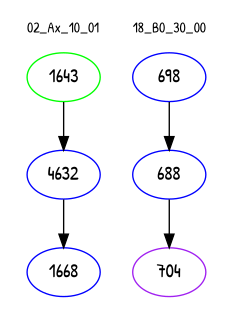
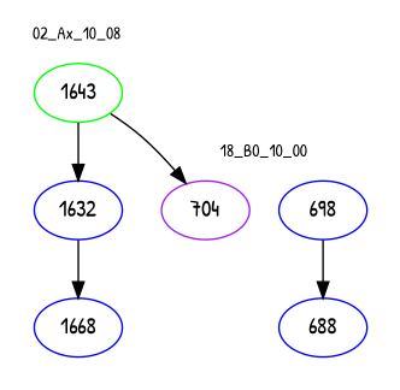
  digraph {
    fontname="Patrick Hand"
    node [color=blue fontname="Patrick Hand"]
    edge [color=black fontname="Patrick Hand"]
    n1 [color=green label=1643]
-   n2 [label=4632]
+   n2 [label=1632]
    n3 [label=1668]
    n4 [label=698]
    n5 [label=688]
    n6 [color=purple label=704]
    subgraph cluster_1 {
      color=white
      fontsize=10
-     label="02_Ax_10_01"
+     label="02_Ax_10_08"
      n1
      n2
      n3
    }
    subgraph cluster_2 {
      color=white
      fontsize=10
-     label="18_B0_30_00"
+     label="18_B0_10_00"
      n4
      n5
      n6
    }
    n1 -> n2
    n2 -> n3
    n4 -> n5
-   n5 -> n6
+   n1 -> n6
  }
